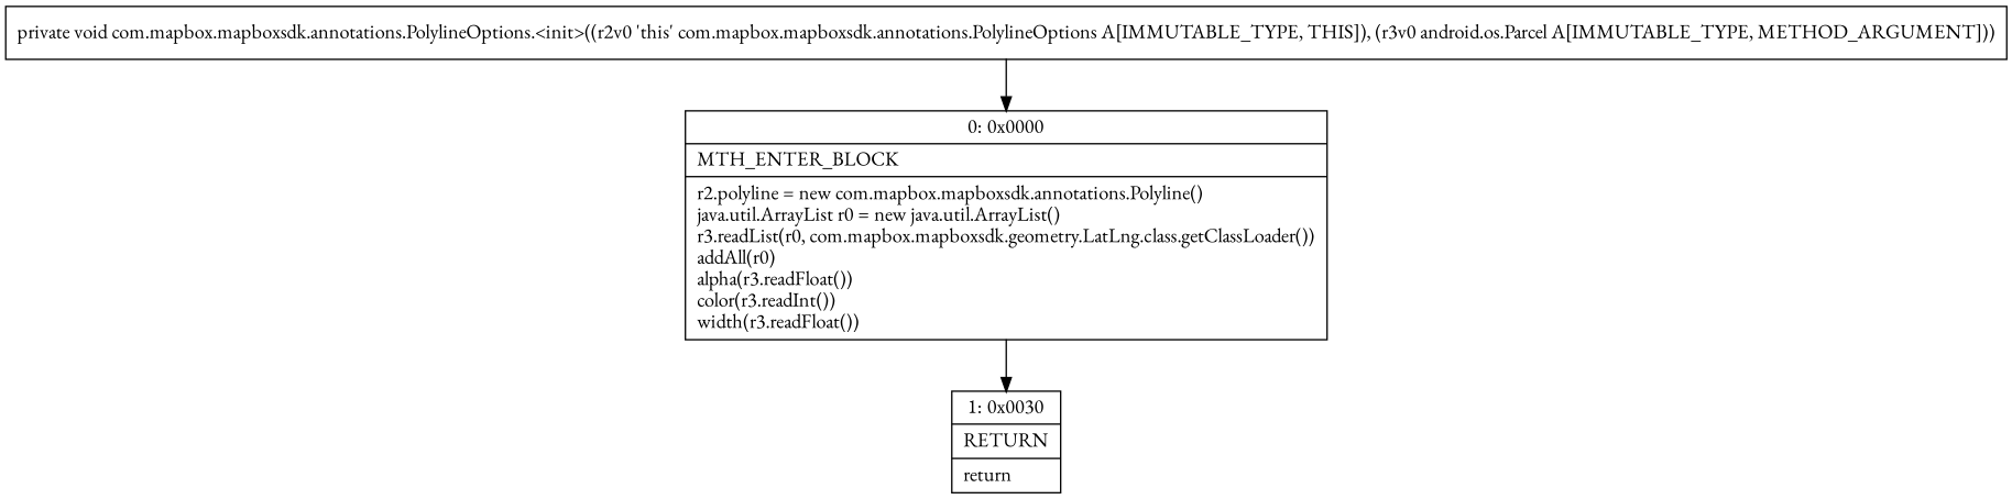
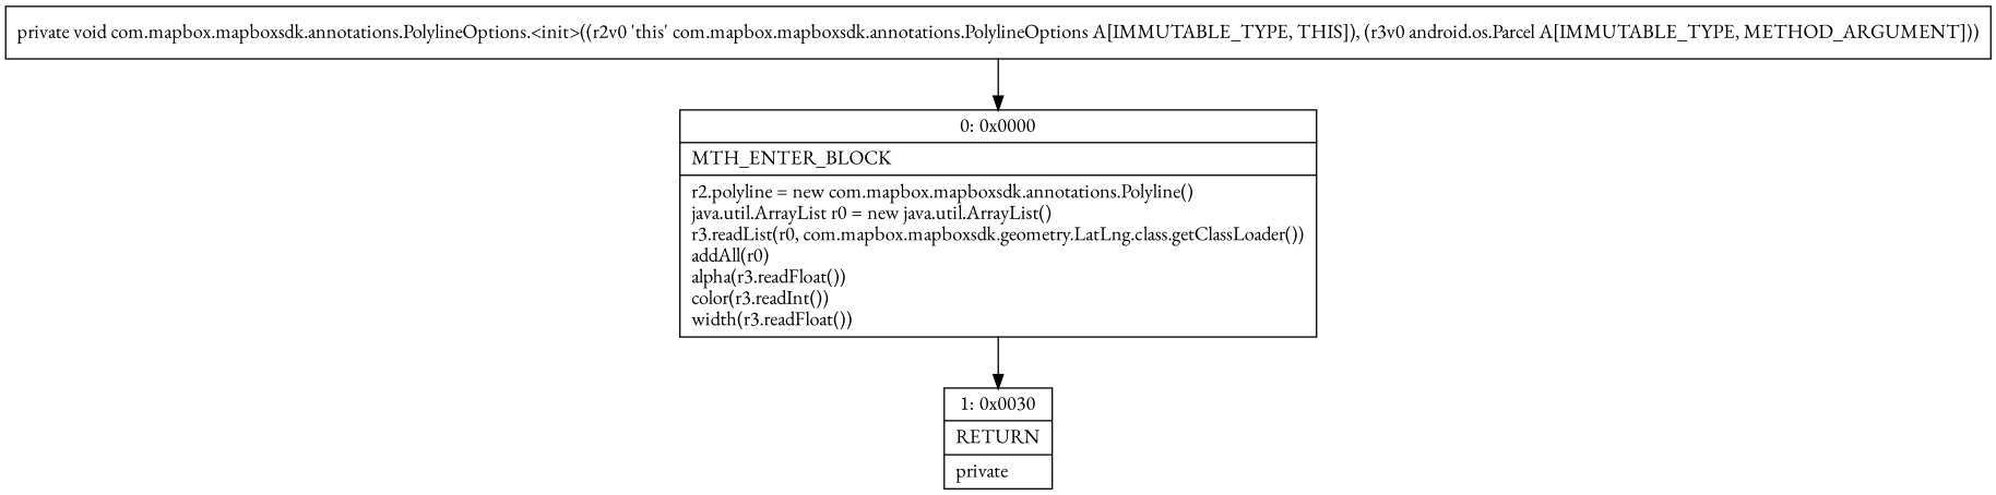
  digraph {
    fontname="EB Garamond"
    node [shape=record fontname="EB Garamond"]
    edge [fontname="EB Garamond"]
    n1 [label="{0\:\ 0x0000|MTH_ENTER_BLOCK\l|r2.polyline = new com.mapbox.mapboxsdk.annotations.Polyline()\ljava.util.ArrayList r0 = new java.util.ArrayList()\lr3.readList(r0, com.mapbox.mapboxsdk.geometry.LatLng.class.getClassLoader())\laddAll(r0)\lalpha(r3.readFloat())\lcolor(r3.readInt())\lwidth(r3.readFloat())\l}"]
-   n2 [label="{1\:\ 0x0030|RETURN\l|return\l}"]
+   n2 [label="{1\:\ 0x0030|RETURN\l|private\l}"]
    n3 [label="{private void com.mapbox.mapboxsdk.annotations.PolylineOptions.\<init\>((r2v0 'this' com.mapbox.mapboxsdk.annotations.PolylineOptions A[IMMUTABLE_TYPE, THIS]), (r3v0 android.os.Parcel A[IMMUTABLE_TYPE, METHOD_ARGUMENT])) }"]
    n1 -> n2
    n3 -> n1
  }
